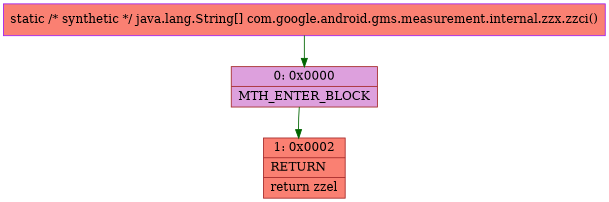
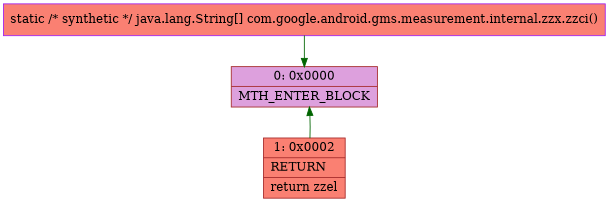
  digraph {
    node [shape=record style=filled fillcolor=salmon color=brown]
    edge [color=darkgreen]
    n1 [label="{0\:\ 0x0000|MTH_ENTER_BLOCK\l}" fillcolor=plum]
    n2 [label="{1\:\ 0x0002|RETURN\l|return zzel\l}"]
    n3 [label="{static \/* synthetic *\/ java.lang.String[] com.google.android.gms.measurement.internal.zzx.zzci() }" color=purple]
-   n1 -> n2
+   n2 -> n1
    n3 -> n1
  }
